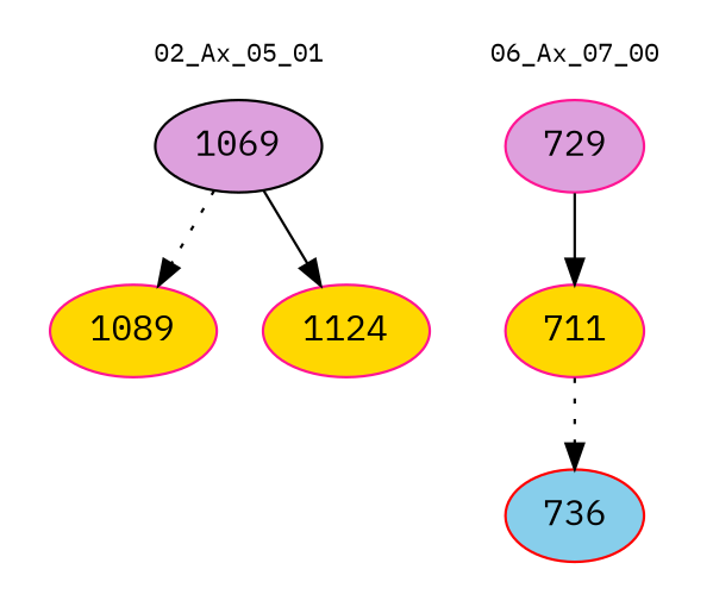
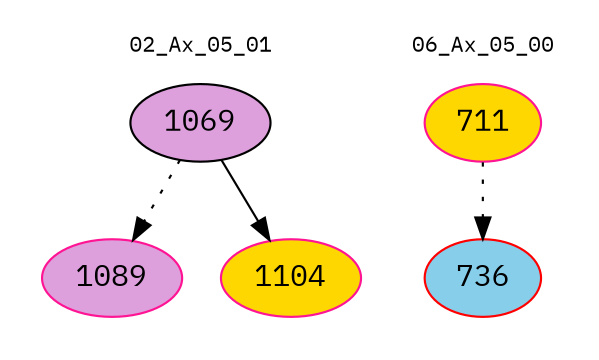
  digraph {
    fontname="IBM Plex Mono"
    node [color=deeppink fillcolor=plum fontname="IBM Plex Mono" style=filled]
    edge [color=black fontname="IBM Plex Mono" style=dotted]
-   n1 [fillcolor=gold label=1089]
+   n1 [label=1089]
    n2 [color=black label=1069]
-   n3 [fillcolor=gold label=1124]
-   n4 [label=729]
+   n3 [fillcolor=gold label=1104]
    n5 [fillcolor=gold label=711]
    n6 [color=red fillcolor=skyblue label=736]
    subgraph cluster_1 {
      color=white
      fontsize=10
      label="02_Ax_05_01"
      n1
      n2
      n3
    }
    subgraph cluster_2 {
      color=white
      fontsize=10
-     label="06_Ax_07_00"
-     n4
+     label="06_Ax_05_00"
      n5
      n6
    }
    n2 -> n1
    n2 -> n3 [style=solid]
-   n4 -> n5 [style=solid]
    n5 -> n6
  }
